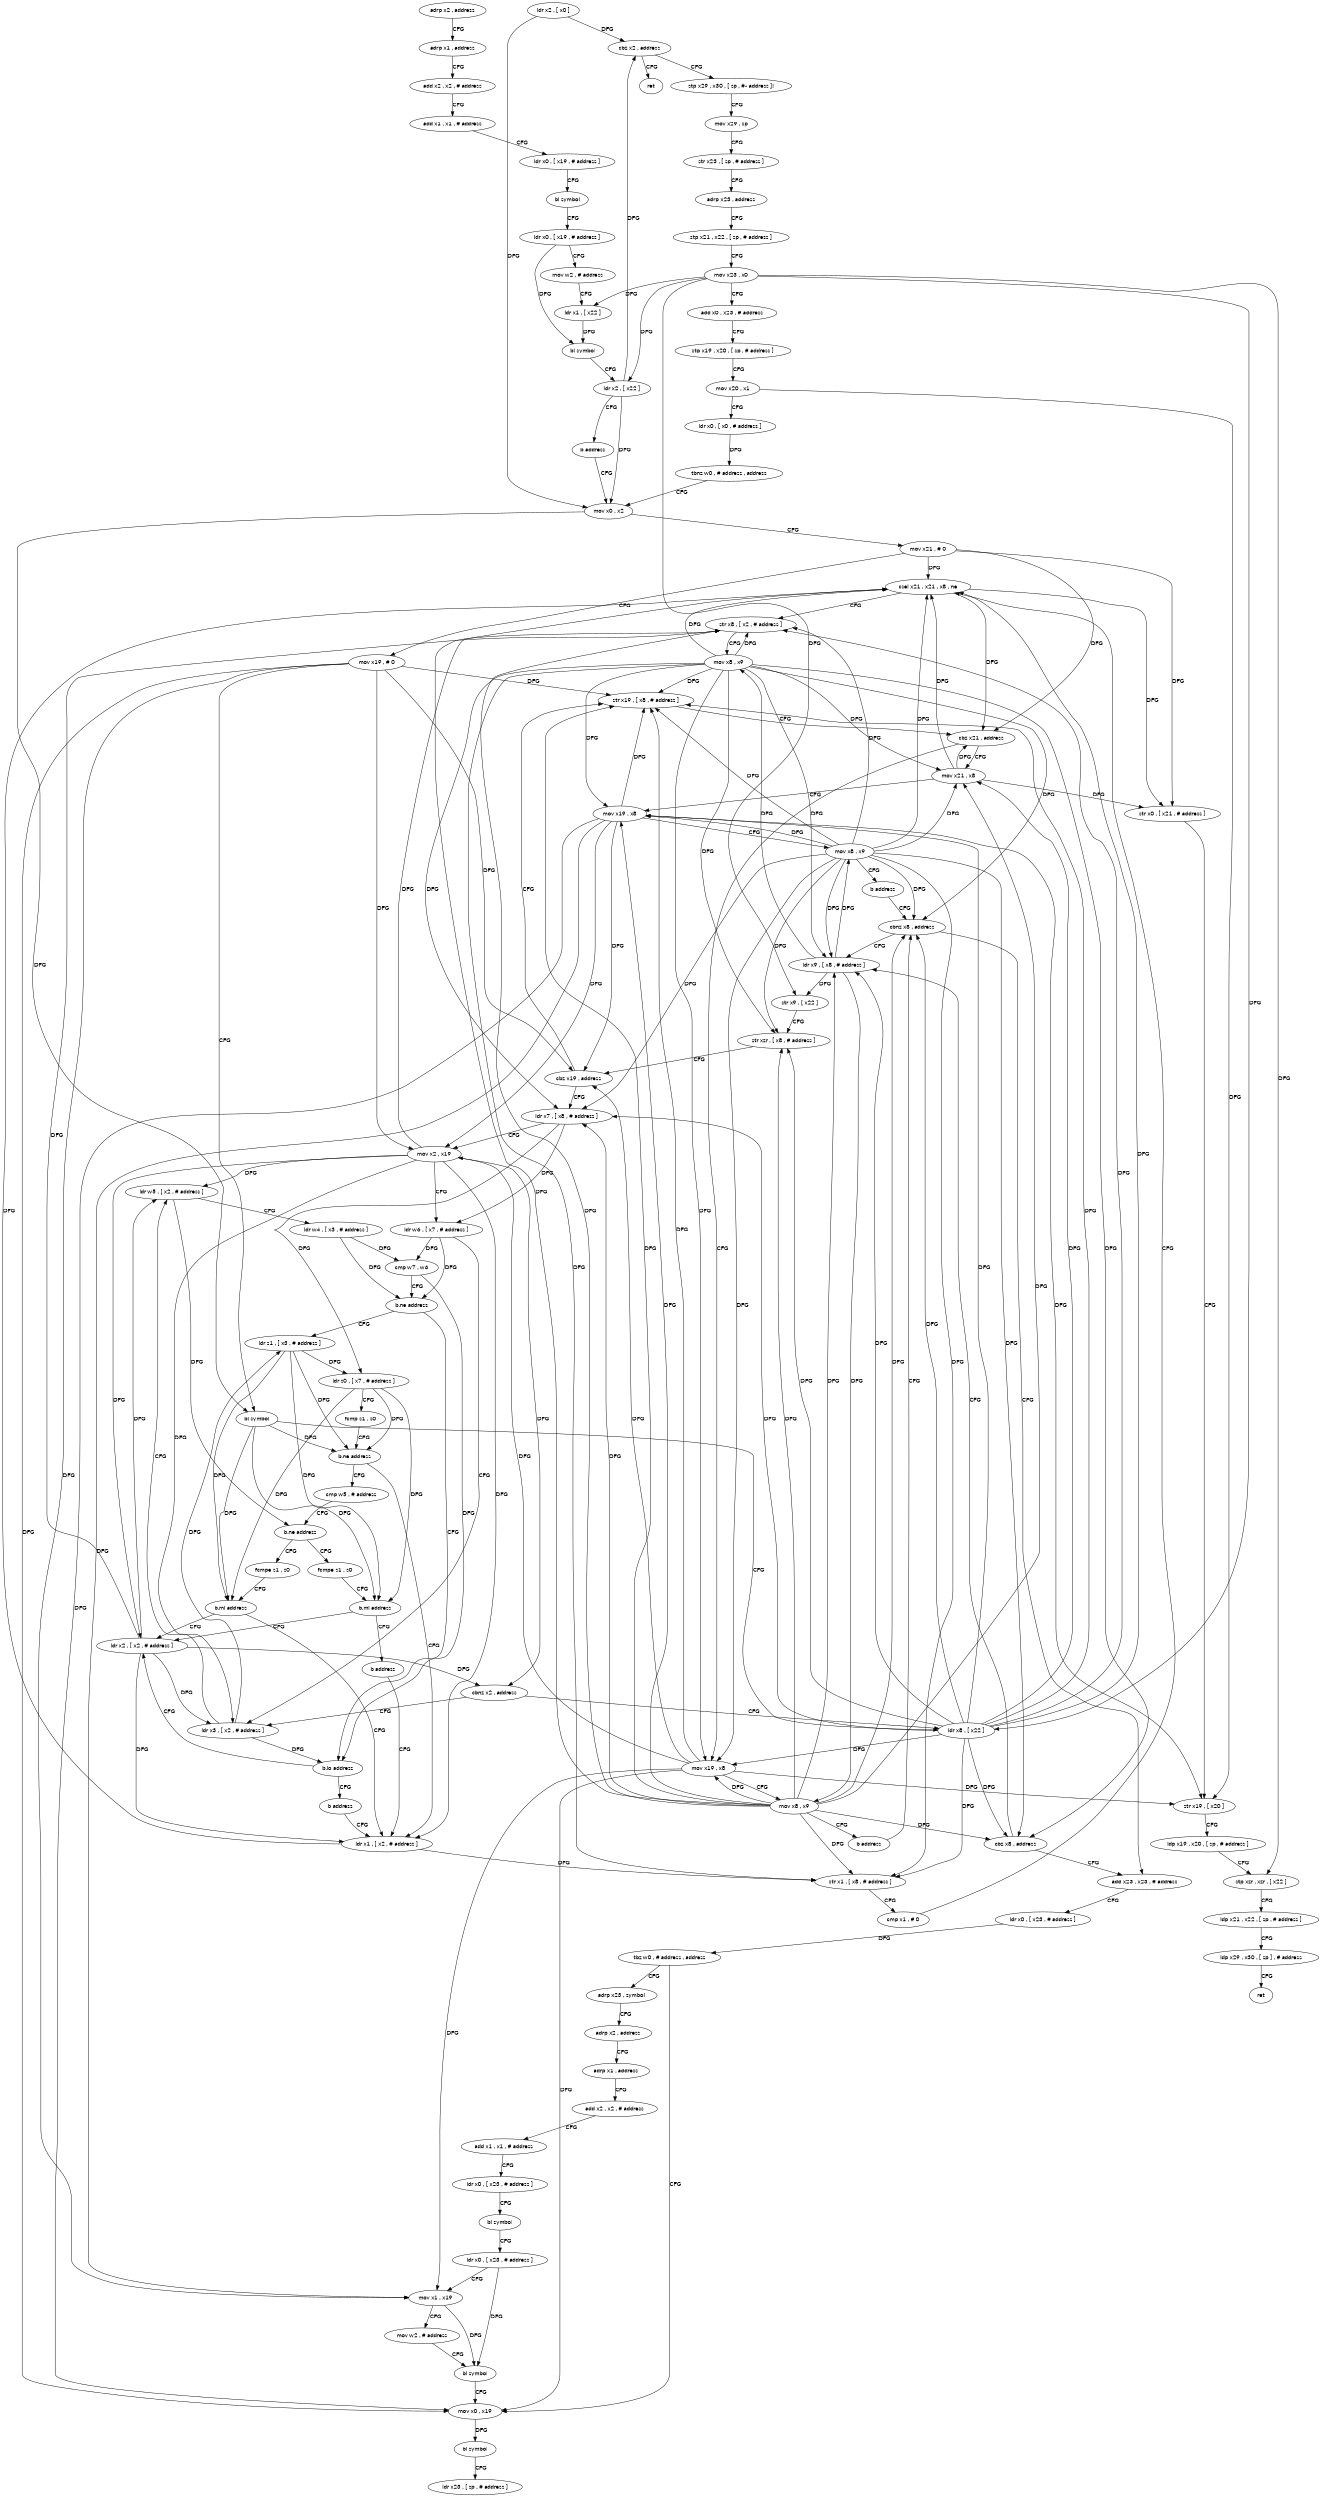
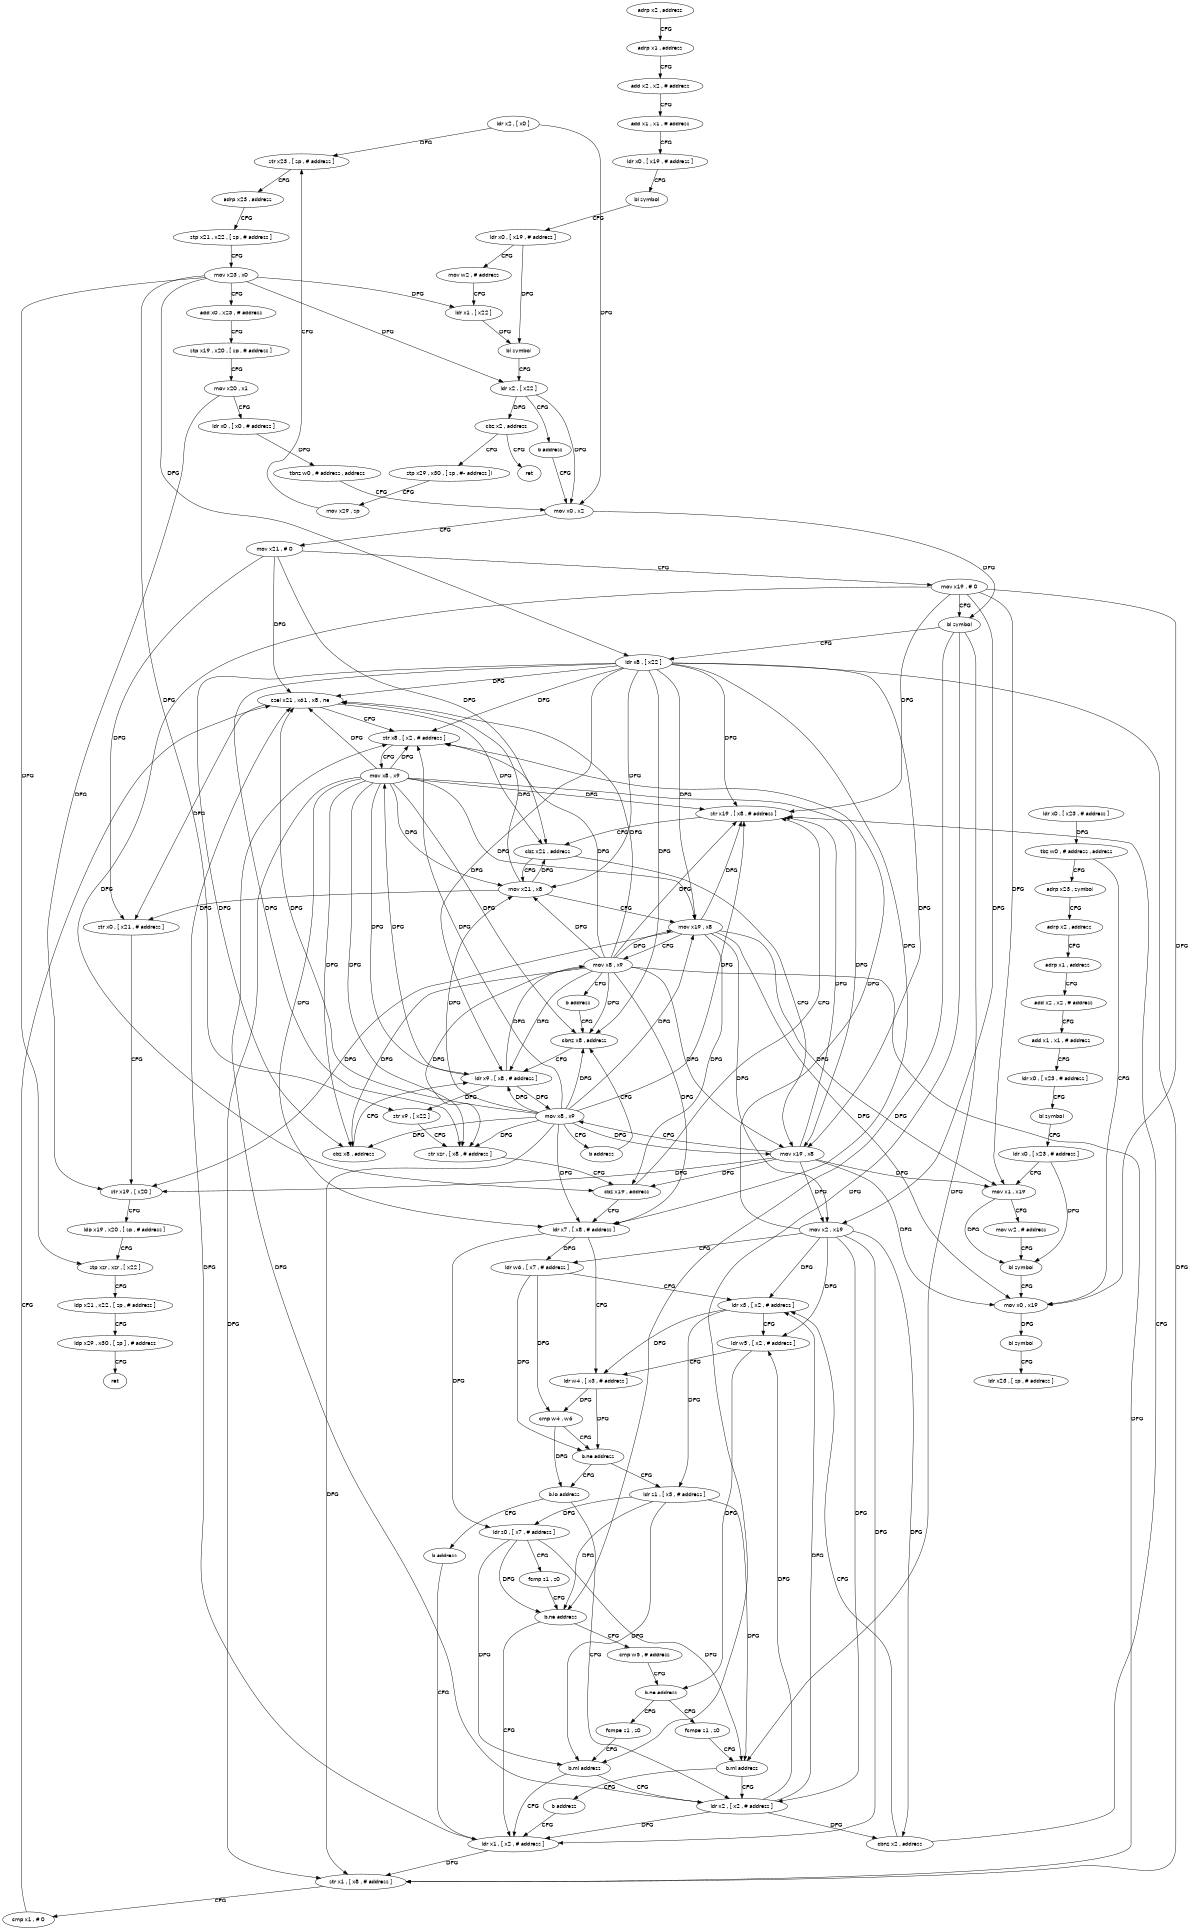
  digraph {
    fontname=Lato
    node [fontname=Lato]
    edge [fontname=Lato]
    n1 [label="ldr x2 , [ x0 ]"]
    n2 [label="cbz x2 , address"]
    n3 [label="mov x0 , x2"]
    n4 [label=ret]
    n5 [label="stp x29 , x30 , [ sp , #- address ]!"]
    n6 [label="mov x21 , # 0"]
    n7 [label="bl symbol"]
    n8 [label="mov x29 , sp"]
    n9 [label="str x23 , [ sp , # address ]"]
    n10 [label="adrp x23 , address"]
    n11 [label="stp x21 , x22 , [ sp , # address ]"]
    n12 [label="mov x23 , x0"]
    n13 [label="add x0 , x23 , # address"]
    n14 [label="ldr x1 , [ x22 ]"]
    n15 [label="ldr x2 , [ x22 ]"]
    n16 [label="ldr x8 , [ x22 ]"]
    n17 [label="str x9 , [ x22 ]"]
    n18 [label="stp xzr , xzr , [ x22 ]"]
    n19 [label="stp x19 , x20 , [ sp , # address ]"]
    n20 [label="bl symbol"]
    n21 [label="b address"]
-   n22 [label="csel x21 , x21 , x8 , ne"]
+   n22 [label="csel x21 , x61 , x8 , ne"]
    n23 [label="str x19 , [ x8 , # address ]"]
    n24 [label="cbz x8 , address"]
    n25 [label="ldr x9 , [ x8 , # address ]"]
    n26 [label="str xzr , [ x8 , # address ]"]
    n27 [label="ldr x7 , [ x8 , # address ]"]
    n28 [label="mov x21 , x8"]
    n29 [label="mov x19 , x8"]
    n30 [label="mov x19 , x8"]
    n31 [label="cbnz x8 , address"]
    n32 [label="str x1 , [ x8 , # address ]"]
    n33 [label="str x8 , [ x2 , # address ]"]
    n34 [label="ldp x21 , x22 , [ sp , # address ]"]
    n35 [label="mov x20 , x1"]
    n36 [label="ldr x0 , [ x0 , # address ]"]
    n37 [label="str x19 , [ x20 ]"]
    n38 [label="tbnz w0 , # address , address"]
    n39 [label="ldp x19 , x20 , [ sp , # address ]"]
    n40 [label="adrp x2 , address"]
    n41 [label="adrp x1 , address"]
    n42 [label="mov x19 , # 0"]
    n43 [label="str x0 , [ x21 , # address ]"]
    n44 [label="cbz x21 , address"]
    n45 [label="b.ne address"]
    n46 [label="b.mi address"]
    n47 [label="b.mi address"]
    n48 [label="add x2 , x2 , # address"]
    n49 [label="add x1 , x1 , # address"]
    n50 [label="ldr x0 , [ x19 , # address ]"]
    n51 [label="bl symbol"]
    n52 [label="ldr x0 , [ x19 , # address ]"]
    n53 [label="mov w2 , # address"]
    n54 [label="mov x0 , x19"]
    n55 [label="cbz x19 , address"]
    n56 [label="mov x1 , x19"]
    n57 [label="mov x2 , x19"]
    n58 [label="bl symbol"]
    n59 [label="bl symbol"]
    n60 [label="mov w2 , # address"]
    n61 [label="ldr w6 , [ x7 , # address ]"]
    n62 [label="ldr x3 , [ x2 , # address ]"]
    n63 [label="ldr x2 , [ x2 , # address ]"]
    n64 [label="ldr x1 , [ x2 , # address ]"]
    n65 [label="cbnz x2 , address"]
    n66 [label="ldr w5 , [ x2 , # address ]"]
    n67 [label="cmp w5 , # address"]
    n68 [label="b address"]
-   n69 [label="add x23 , x23 , # address"]
    n70 [label="mov x8 , x9"]
    n71 [label="mov x8 , x9"]
    n72 [label="mov x8 , x9"]
    n73 [label="ldr s0 , [ x7 , # address ]"]
    n74 [label="cmp x1 , # 0"]
    n75 [label="ldr x0 , [ x23 , # address ]"]
    n76 [label="tbz w0 , # address , address"]
    n77 [label="b address"]
    n78 [label="b address"]
    n79 [label="adrp x23 , symbol"]
    n80 [label="adrp x2 , address"]
    n81 [label="ldr x23 , [ sp , # address ]"]
    n82 [label="adrp x1 , address"]
-   n83 [label="cmp w7 , w6"]
+   n83 [label="cmp w4 , w6"]
    n84 [label="b.ne address"]
    n85 [label="fcmp s1 , s0"]
    n86 [label="ldp x29 , x30 , [ sp ] , # address"]
    n87 [label=ret]
    n88 [label="add x2 , x2 , # address"]
    n89 [label="add x1 , x1 , # address"]
    n90 [label="ldr x0 , [ x23 , # address ]"]
    n91 [label="bl symbol"]
    n92 [label="ldr x0 , [ x23 , # address ]"]
    n93 [label="ldr s1 , [ x3 , # address ]"]
    n94 [label="ldr w4 , [ x3 , # address ]"]
    n95 [label="b.ne address"]
    n96 [label="b.lo address"]
    n97 [label="b address"]
    n98 [label="fcmpe s1 , s0"]
    n99 [label="fcmpe s1 , s0"]
-   n1 -> n2 [label=DFG]
+   n1 -> n9 [label=DFG]
    n1 -> n3 [label=DFG]
    n2 -> n4 [label=CFG]
    n2 -> n5 [label=CFG]
    n3 -> n6 [label=CFG]
    n3 -> n7 [label=DFG]
    n5 -> n8 [label=CFG]
    n6 -> n22 [label=DFG]
    n6 -> n42 [label=CFG]
    n6 -> n43 [label=DFG]
    n6 -> n44 [label=DFG]
    n7 -> n16 [label=CFG]
    n7 -> n45 [label=DFG]
    n7 -> n46 [label=DFG]
    n7 -> n47 [label=DFG]
    n8 -> n9 [label=CFG]
    n9 -> n10 [label=CFG]
    n10 -> n11 [label=CFG]
    n11 -> n12 [label=CFG]
    n12 -> n13 [label=CFG]
    n12 -> n14 [label=DFG]
    n12 -> n15 [label=DFG]
    n12 -> n16 [label=DFG]
    n12 -> n17 [label=DFG]
    n12 -> n18 [label=DFG]
    n13 -> n19 [label=CFG]
    n14 -> n20 [label=DFG]
    n15 -> n2 [label=DFG]
    n15 -> n3 [label=DFG]
    n15 -> n21 [label=CFG]
    n16 -> n22 [label=DFG]
    n16 -> n23 [label=DFG]
    n16 -> n24 [label=DFG]
    n16 -> n25 [label=DFG]
    n16 -> n26 [label=DFG]
    n16 -> n27 [label=DFG]
    n16 -> n28 [label=DFG]
    n16 -> n29 [label=DFG]
    n16 -> n30 [label=DFG]
    n16 -> n31 [label=DFG]
    n16 -> n32 [label=DFG]
    n16 -> n33 [label=DFG]
    n17 -> n26 [label=CFG]
    n18 -> n34 [label=CFG]
    n19 -> n35 [label=CFG]
    n20 -> n15 [label=CFG]
    n21 -> n3 [label=CFG]
    n22 -> n33 [label=CFG]
    n22 -> n43 [label=DFG]
    n22 -> n44 [label=DFG]
    n23 -> n44 [label=CFG]
    n24 -> n25 [label=CFG]
-   n24 -> n69 [label=CFG]
    n25 -> n17 [label=DFG]
    n25 -> n70 [label=DFG]
    n25 -> n71 [label=DFG]
    n25 -> n72 [label=DFG]
    n26 -> n55 [label=CFG]
-   n27 -> n57 [label=CFG]
+   n27 -> n94 [label=CFG]
    n27 -> n61 [label=DFG]
    n27 -> n73 [label=DFG]
    n28 -> n22 [label=DFG]
    n28 -> n30 [label=CFG]
    n28 -> n43 [label=DFG]
    n28 -> n44 [label=DFG]
    n29 -> n23 [label=DFG]
    n29 -> n37 [label=DFG]
    n29 -> n54 [label=DFG]
    n29 -> n55 [label=DFG]
    n29 -> n56 [label=DFG]
    n29 -> n57 [label=DFG]
    n29 -> n71 [label=CFG]
    n30 -> n23 [label=DFG]
    n30 -> n37 [label=DFG]
    n30 -> n54 [label=DFG]
    n30 -> n55 [label=DFG]
    n30 -> n56 [label=DFG]
    n30 -> n57 [label=DFG]
    n30 -> n70 [label=CFG]
    n31 -> n25 [label=CFG]
-   n31 -> n69 [label=CFG]
    n32 -> n74 [label=CFG]
    n33 -> n72 [label=CFG]
    n34 -> n86 [label=CFG]
    n35 -> n36 [label=CFG]
    n35 -> n37 [label=DFG]
    n36 -> n38 [label=DFG]
    n37 -> n39 [label=CFG]
    n38 -> n3 [label=CFG]
    n39 -> n18 [label=CFG]
    n40 -> n41 [label=CFG]
    n41 -> n48 [label=CFG]
    n42 -> n7 [label=CFG]
    n42 -> n23 [label=DFG]
    n42 -> n54 [label=DFG]
    n42 -> n55 [label=DFG]
    n42 -> n56 [label=DFG]
    n42 -> n57 [label=DFG]
    n43 -> n37 [label=CFG]
    n44 -> n28 [label=CFG]
    n44 -> n29 [label=CFG]
    n45 -> n64 [label=CFG]
    n45 -> n67 [label=CFG]
    n46 -> n63 [label=CFG]
    n46 -> n68 [label=CFG]
    n47 -> n63 [label=CFG]
    n47 -> n64 [label=CFG]
    n48 -> n49 [label=CFG]
    n49 -> n50 [label=CFG]
    n50 -> n51 [label=CFG]
    n51 -> n52 [label=CFG]
    n52 -> n20 [label=DFG]
    n52 -> n53 [label=CFG]
    n53 -> n14 [label=CFG]
    n54 -> n58 [label=DFG]
    n55 -> n23 [label=CFG]
    n55 -> n27 [label=CFG]
    n56 -> n59 [label=DFG]
    n56 -> n60 [label=CFG]
    n57 -> n33 [label=DFG]
    n57 -> n61 [label=CFG]
    n57 -> n62 [label=DFG]
    n57 -> n63 [label=DFG]
    n57 -> n64 [label=DFG]
    n57 -> n65 [label=DFG]
    n57 -> n66 [label=DFG]
    n58 -> n81 [label=CFG]
    n59 -> n54 [label=CFG]
    n60 -> n59 [label=CFG]
    n61 -> n62 [label=CFG]
    n61 -> n83 [label=DFG]
    n61 -> n84 [label=DFG]
    n62 -> n66 [label=CFG]
    n62 -> n93 [label=DFG]
-   n62 -> n96 [label=DFG]
+   n62 -> n94 [label=DFG]
    n63 -> n33 [label=DFG]
    n63 -> n62 [label=DFG]
    n63 -> n64 [label=DFG]
    n63 -> n65 [label=DFG]
    n63 -> n66 [label=DFG]
    n64 -> n22 [label=DFG]
    n64 -> n32 [label=DFG]
-   n65 -> n16 [label=CFG]
+   n65 -> n23 [label=CFG]
    n65 -> n62 [label=CFG]
    n66 -> n94 [label=CFG]
    n66 -> n95 [label=DFG]
    n67 -> n95 [label=CFG]
    n68 -> n64 [label=CFG]
-   n69 -> n75 [label=CFG]
    n70 -> n22 [label=DFG]
    n70 -> n23 [label=DFG]
    n70 -> n24 [label=DFG]
    n70 -> n25 [label=DFG]
    n70 -> n26 [label=DFG]
    n70 -> n27 [label=DFG]
    n70 -> n28 [label=DFG]
    n70 -> n29 [label=DFG]
    n70 -> n30 [label=DFG]
    n70 -> n31 [label=DFG]
    n70 -> n32 [label=DFG]
    n70 -> n33 [label=DFG]
    n70 -> n77 [label=CFG]
    n71 -> n22 [label=DFG]
    n71 -> n23 [label=DFG]
    n71 -> n24 [label=DFG]
    n71 -> n25 [label=DFG]
    n71 -> n26 [label=DFG]
    n71 -> n27 [label=DFG]
    n71 -> n28 [label=DFG]
    n71 -> n29 [label=DFG]
    n71 -> n30 [label=DFG]
    n71 -> n31 [label=DFG]
    n71 -> n32 [label=DFG]
    n71 -> n33 [label=DFG]
    n71 -> n78 [label=CFG]
    n72 -> n22 [label=DFG]
    n72 -> n23 [label=DFG]
    n72 -> n24 [label=DFG]
    n72 -> n25 [label=DFG]
    n72 -> n26 [label=DFG]
    n72 -> n27 [label=DFG]
    n72 -> n28 [label=DFG]
    n72 -> n29 [label=DFG]
    n72 -> n30 [label=DFG]
    n72 -> n31 [label=DFG]
    n72 -> n32 [label=DFG]
    n72 -> n33 [label=DFG]
    n73 -> n45 [label=DFG]
    n73 -> n46 [label=DFG]
    n73 -> n47 [label=DFG]
    n73 -> n85 [label=CFG]
    n74 -> n22 [label=CFG]
    n75 -> n76 [label=DFG]
    n76 -> n54 [label=CFG]
    n76 -> n79 [label=CFG]
    n77 -> n31 [label=CFG]
    n78 -> n31 [label=CFG]
    n79 -> n80 [label=CFG]
    n80 -> n82 [label=CFG]
    n82 -> n88 [label=CFG]
    n83 -> n84 [label=CFG]
    n83 -> n96 [label=DFG]
    n84 -> n93 [label=CFG]
    n84 -> n96 [label=CFG]
    n85 -> n45 [label=CFG]
    n86 -> n87 [label=CFG]
    n88 -> n89 [label=CFG]
    n89 -> n90 [label=CFG]
    n90 -> n91 [label=CFG]
    n91 -> n92 [label=CFG]
    n92 -> n56 [label=CFG]
    n92 -> n59 [label=DFG]
    n93 -> n45 [label=DFG]
    n93 -> n46 [label=DFG]
    n93 -> n47 [label=DFG]
    n93 -> n73 [label=DFG]
    n94 -> n83 [label=DFG]
    n94 -> n84 [label=DFG]
    n95 -> n98 [label=CFG]
    n95 -> n99 [label=CFG]
    n96 -> n63 [label=CFG]
    n96 -> n97 [label=CFG]
    n97 -> n64 [label=CFG]
    n98 -> n46 [label=CFG]
    n99 -> n47 [label=CFG]
  }
